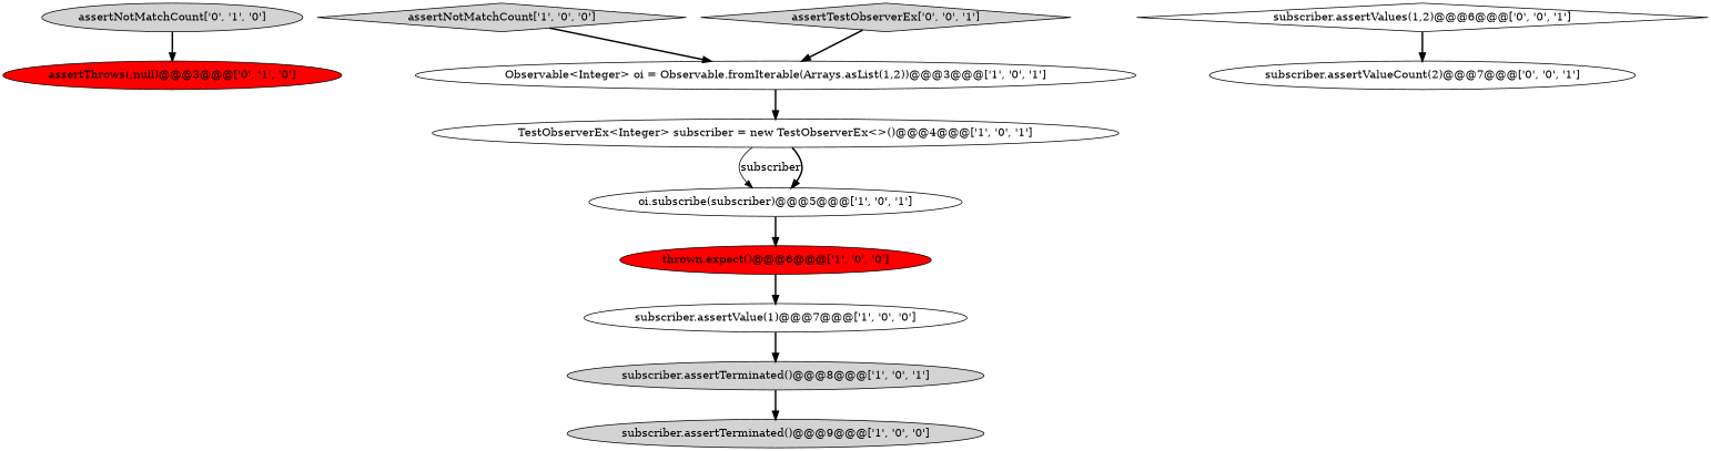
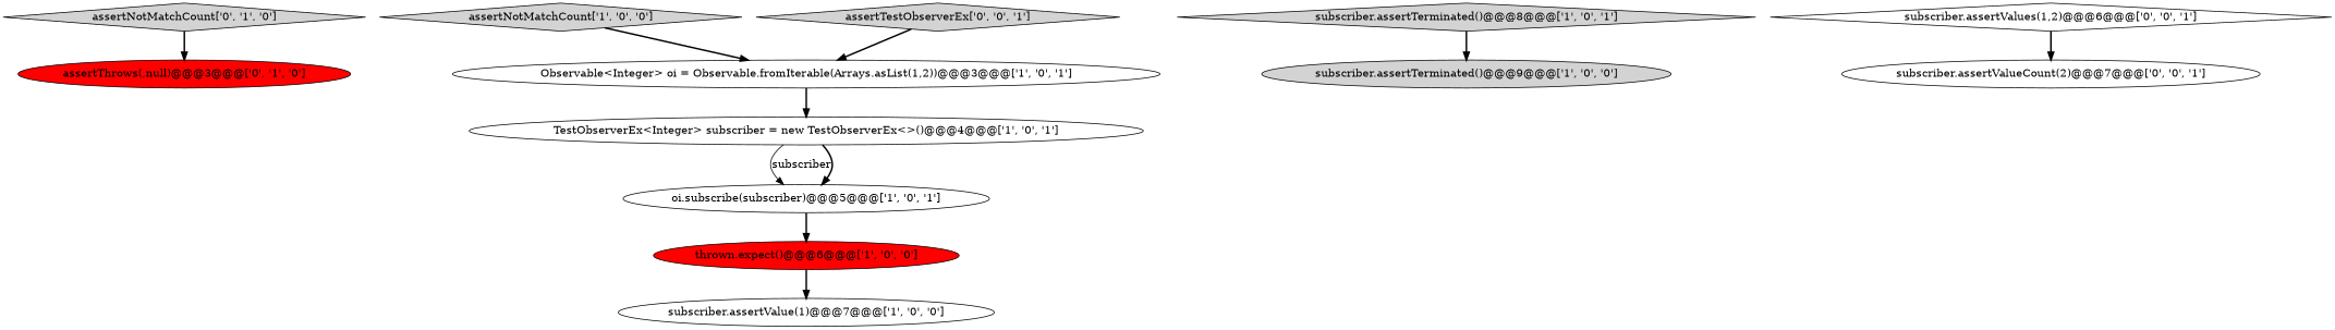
  digraph {
    node [fillcolor=white shape=ellipse style=filled]
    edge [style=bold]
    n1 [fillcolor=red label="assertThrows(,null)@@@3@@@['0', '1', '0']"]
    n2 [label="TestObserverEx<Integer> subscriber = new TestObserverEx<>()@@@4@@@['1', '0', '1']"]
    n3 [label="oi.subscribe(subscriber)@@@5@@@['1', '0', '1']"]
    n4 [fillcolor=red label="thrown.expect()@@@6@@@['1', '0', '0']"]
-   n5 [fillcolor=lightgray label="subscriber.assertTerminated()@@@8@@@['1', '0', '1']"]
+   n5 [fillcolor=lightgray label="subscriber.assertTerminated()@@@8@@@['1', '0', '1']" shape=diamond]
    n6 [fillcolor=lightgray label="subscriber.assertTerminated()@@@9@@@['1', '0', '0']"]
    n7 [fillcolor=lightgray label="assertNotMatchCount['1', '0', '0']" shape=diamond]
    n8 [label="Observable<Integer> oi = Observable.fromIterable(Arrays.asList(1,2))@@@3@@@['1', '0', '1']"]
    n9 [fillcolor=lightgray label="assertTestObserverEx['0', '0', '1']" shape=diamond]
    n10 [label="subscriber.assertValueCount(2)@@@7@@@['0', '0', '1']"]
    n11 [label="subscriber.assertValue(1)@@@7@@@['1', '0', '0']"]
    n12 [label="subscriber.assertValues(1,2)@@@6@@@['0', '0', '1']" shape=diamond]
-   n13 [fillcolor=lightgray label="assertNotMatchCount['0', '1', '0']"]
+   n13 [fillcolor=lightgray label="assertNotMatchCount['0', '1', '0']" shape=diamond]
    n2 -> n3 [label=subscriber style=solid]
    n2 -> n3
    n3 -> n4
    n4 -> n11
    n5 -> n6
    n7 -> n8
    n8 -> n2
    n9 -> n8
-   n11 -> n5
    n12 -> n10
    n13 -> n1
  }
